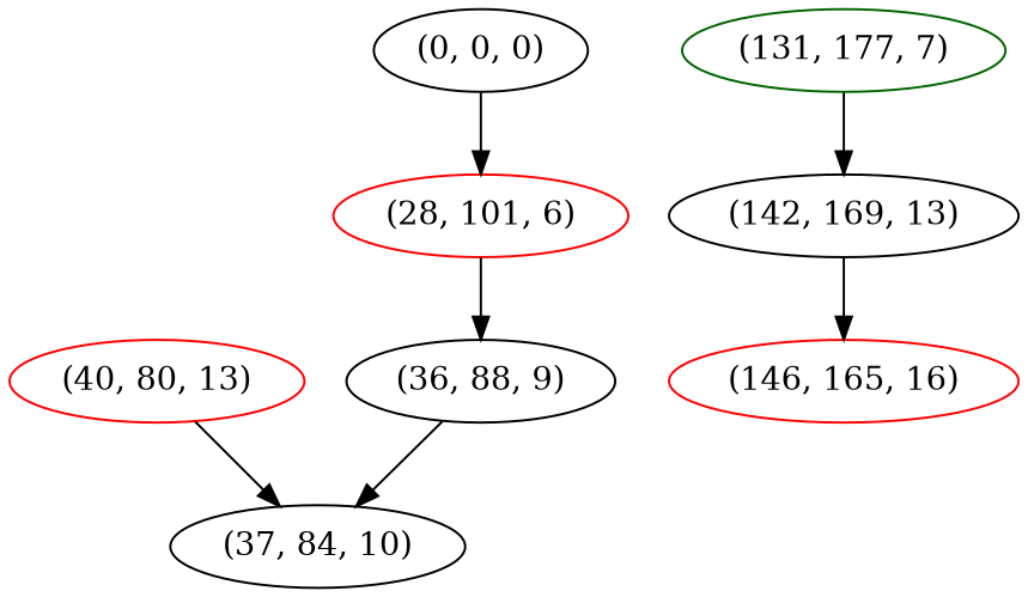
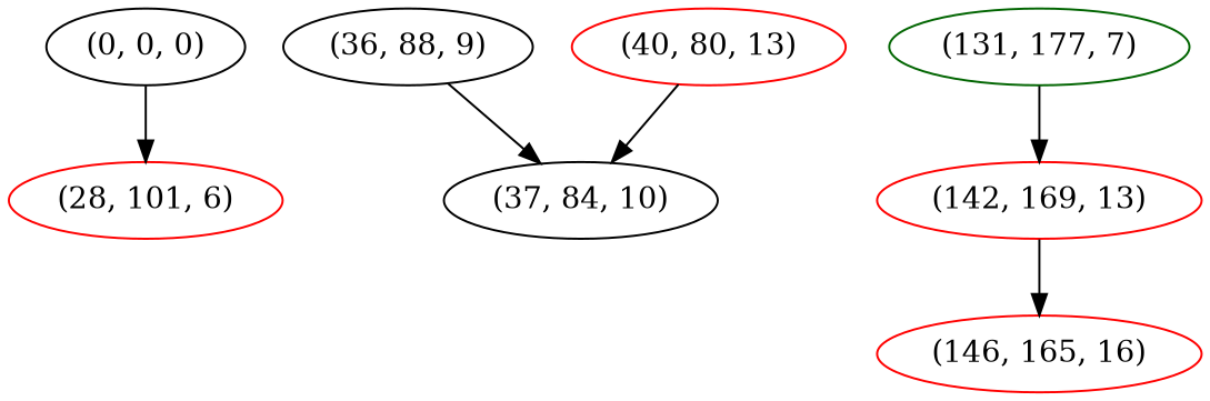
  digraph {
    node [color=black]
    "(28, 101, 6)" [color=red]
    "(0, 0, 0)"
    n3 [label="(36, 88, 9)"]
    "(131, 177, 7)" [color=darkgreen]
-   "(142, 169, 13)"
+   "(142, 169, 13)" [color=red]
    "(37, 84, 10)"
    "(40, 80, 13)" [color=red]
    "(146, 165, 16)" [color=red]
-   "(28, 101, 6)" -> n3
    "(0, 0, 0)" -> "(28, 101, 6)"
    n3 -> "(37, 84, 10)"
    "(131, 177, 7)" -> "(142, 169, 13)"
    "(142, 169, 13)" -> "(146, 165, 16)"
    "(40, 80, 13)" -> "(37, 84, 10)"
  }
